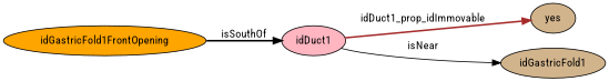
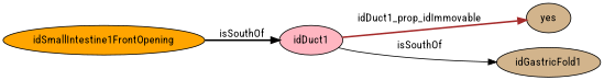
  strict digraph {
    fontname="Roboto Condensed"
    rankdir=LR
    node [fillcolor=tan fontname="Roboto Condensed" style=filled]
    edge [color=black edge_type=relationship fontname="Roboto Condensed" style=bold]
-   idSmallIntestine1FrontOpening [fillcolor=orange node_type=entity_node root=root label=idGastricFold1FrontOpening]
+   idSmallIntestine1FrontOpening [fillcolor=orange node_type=entity_node root=root]
    idDuct1 [fillcolor=lightpink]
    yes
    idGastricFold1
    idSmallIntestine1FrontOpening -> idDuct1 [label=isSouthOf]
    idDuct1 -> yes [color=brown edge_type=property label=idDuct1_prop_idImmovable]
-   idDuct1 -> idGastricFold1 [label=isNear style=solid]
+   idDuct1 -> idGastricFold1 [label=isSouthOf style=solid]
  }
